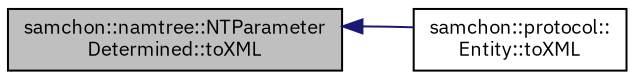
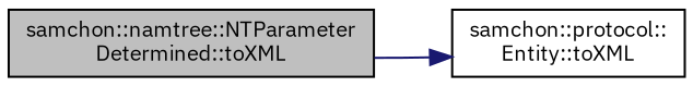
  digraph {
    rankdir=LR
    fontname="IBM Plex Sans"
    node [color=black fontname="IBM Plex Sans" fontsize=10 shape=record style=filled]
    n1 [fillcolor=grey75 fontcolor=black height=0.2 label="samchon::namtree::NTParameter\lDetermined::toXML" width=0.4]
    n2 [fillcolor=white height=0.2 label="samchon::protocol::\lEntity::toXML" width=0.4]
-   n2 -> n1 [color=midnightblue fontname="IBM Plex Sans" fontsize=10 labelfontname=Helvetica labelfontsize=10 style=solid]
+   n1 -> n2 [color=midnightblue fontname="IBM Plex Sans" fontsize=10 labelfontname=Helvetica labelfontsize=10 style=solid]
  }
